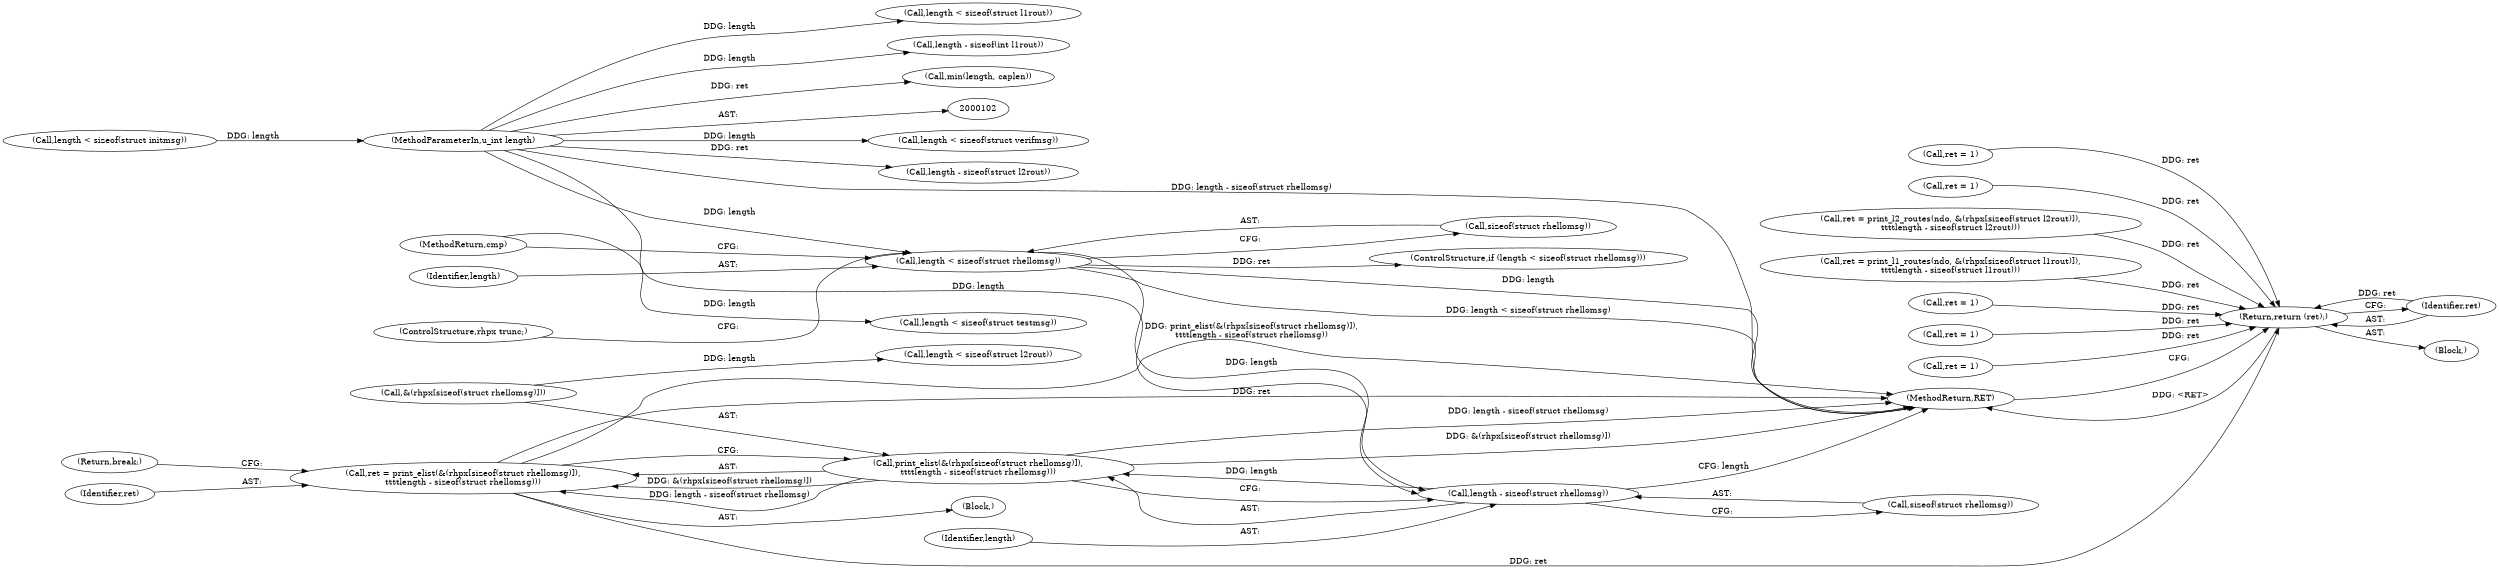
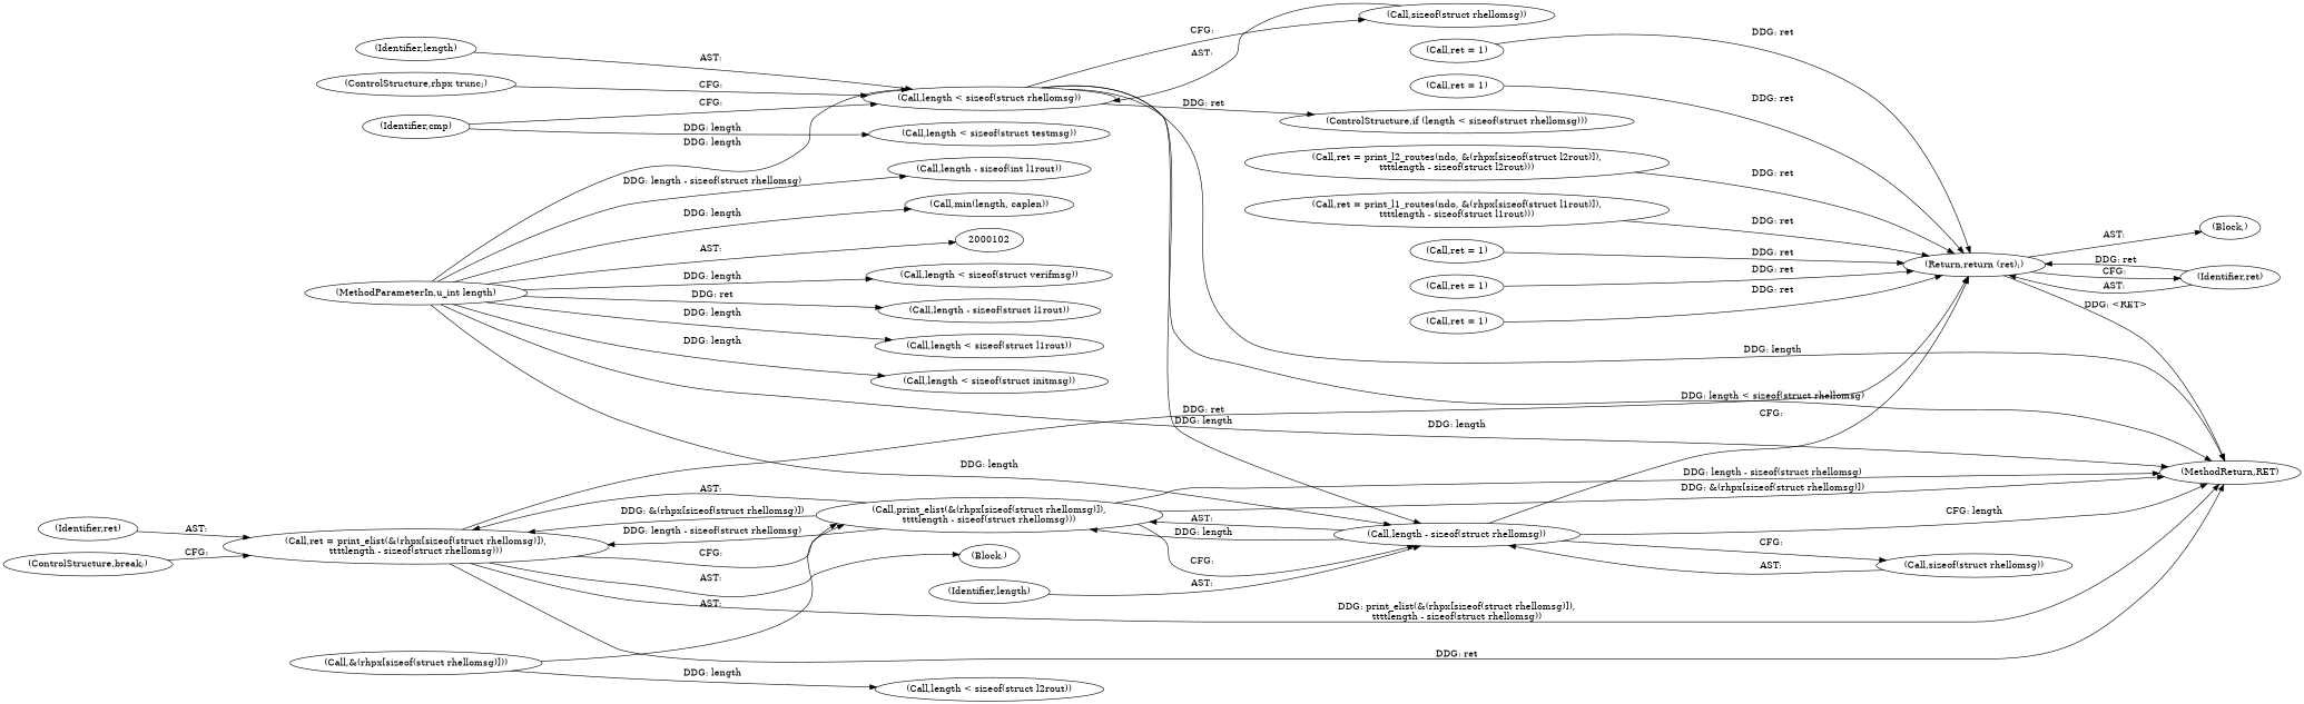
  digraph {
    rankdir=LR
    n1 [label="(Call,ret = print_elist(&(rhpx[sizeof(struct rhellomsg)]),\n\t\t\t\tlength - sizeof(struct rhellomsg)))"]
    n2 [label="(Call,print_elist(&(rhpx[sizeof(struct rhellomsg)]),\n\t\t\t\tlength - sizeof(struct rhellomsg)))"]
    n3 [label="(Return,return (ret);)"]
    n4 [label="(Block,)"]
    n5 [label="(MethodReturn,RET)"]
    n6 [label="(Call,length - sizeof(struct rhellomsg))"]
    n7 [label="(Identifier,ret)"]
    n8 [label="(Block,)"]
    n9 [label="(Call,sizeof(struct rhellomsg))"]
    n10 [label="(Call,length < sizeof(struct rhellomsg))"]
    n11 [label="(Call,sizeof(struct rhellomsg))"]
    n12 [label="(ControlStructure,if (length < sizeof(struct rhellomsg)))"]
    n13 [label="(MethodParameterIn,u_int length)"]
    n14 [label="(Call,length < sizeof(struct verifmsg))"]
-   n15 [label="(Call,length - sizeof(struct l2rout))"]
+   n15 [label="(Call,length - sizeof(struct l1rout))"]
    n16 [label="(Call,length < sizeof(struct l1rout))"]
    n17 [label="(Call,length < sizeof(struct initmsg))"]
    n18 [label="(Call,length - sizeof(int l1rout))"]
    n19 [label="(Call,min(length, caplen))"]
    n20 [label=2000102]
    n21 [label="(Call,length < sizeof(struct testmsg))"]
    n22 [label="(Call,length < sizeof(struct l2rout))"]
    n23 [label="(Identifier,length)"]
    n24 [label="(Call,ret = 1)"]
    n25 [label="(Call,ret = 1)"]
    n26 [label="(ControlStructure,rhpx trunc;)"]
    n27 [label="(Call,&(rhpx[sizeof(struct rhellomsg)]))"]
    n28 [label="(Identifier,length)"]
    n29 [label="(Call,ret = print_l2_routes(ndo, &(rhpx[sizeof(struct l2rout)]),\n\t\t\t\tlength - sizeof(struct l2rout)))"]
    n30 [label="(Call,ret = print_l1_routes(ndo, &(rhpx[sizeof(struct l1rout)]),\n\t\t\t\tlength - sizeof(struct l1rout)))"]
    n31 [label="(Call,ret = 1)"]
    n32 [label="(Identifier,ret)"]
    n33 [label="(Call,ret = 1)"]
    n34 [label="(Call,ret = 1)"]
-   n35 [label="(Return,break;)"]
-   n36 [label="(MethodReturn,cmp)"]
+   n35 [label="(ControlStructure,break;)"]
+   n36 [label="(Identifier,cmp)"]
    n1 -> n2 [label="CFG: "]
    n1 -> n3 [label="DDG: ret"]
    n1 -> n4 [label="AST: "]
    n1 -> n5 [label="DDG: print_elist(&(rhpx[sizeof(struct rhellomsg)]),\n\t\t\t\tlength - sizeof(struct rhellomsg))"]
    n1 -> n5 [label="DDG: ret"]
    n2 -> n1 [label="AST: "]
    n2 -> n1 [label="DDG: &(rhpx[sizeof(struct rhellomsg)])"]
    n2 -> n1 [label="DDG: length - sizeof(struct rhellomsg)"]
    n2 -> n5 [label="DDG: length - sizeof(struct rhellomsg)"]
    n2 -> n5 [label="DDG: &(rhpx[sizeof(struct rhellomsg)])"]
    n2 -> n6 [label="CFG: "]
    n3 -> n5 [label="DDG: <RET>"]
    n3 -> n7 [label="CFG: "]
    n3 -> n8 [label="AST: "]
-   n5 -> n3 [label="CFG: "]
+   n6 -> n3 [label="CFG: "]
    n6 -> n2 [label="AST: "]
    n6 -> n2 [label="DDG: length"]
    n6 -> n5 [label="CFG: length"]
    n6 -> n9 [label="CFG: "]
    n7 -> n3 [label="AST: "]
    n7 -> n3 [label="DDG: ret"]
    n9 -> n6 [label="AST: "]
    n10 -> n5 [label="DDG: length"]
    n10 -> n5 [label="DDG: length < sizeof(struct rhellomsg)"]
    n10 -> n6 [label="DDG: length"]
    n10 -> n11 [label="CFG: "]
    n10 -> n12 [label="DDG: ret"]
    n11 -> n10 [label="AST: "]
-   n13 -> n5 [label="DDG: length - sizeof(struct rhellomsg)"]
+   n13 -> n5 [label="DDG: length"]
    n13 -> n6 [label="DDG: length"]
    n13 -> n10 [label="DDG: length"]
    n13 -> n14 [label="DDG: length"]
    n13 -> n15 [label="DDG: ret"]
    n13 -> n16 [label="DDG: length"]
-   n17 -> n13 [label="DDG: length"]
-   n13 -> n18 [label="DDG: length"]
-   n13 -> n19 [label="DDG: ret"]
+   n13 -> n17 [label="DDG: length"]
+   n13 -> n18 [label="DDG: length - sizeof(struct rhellomsg)"]
+   n13 -> n19 [label="DDG: length"]
    n13 -> n20 [label="AST: "]
    n23 -> n10 [label="AST: "]
    n24 -> n3 [label="DDG: ret"]
    n25 -> n3 [label="DDG: ret"]
    n26 -> n10 [label="CFG: "]
    n27 -> n2 [label="AST: "]
    n27 -> n22 [label="DDG: length"]
    n28 -> n6 [label="AST: "]
    n29 -> n3 [label="DDG: ret"]
    n30 -> n3 [label="DDG: ret"]
    n31 -> n3 [label="DDG: ret"]
    n32 -> n1 [label="AST: "]
    n33 -> n3 [label="DDG: ret"]
    n34 -> n3 [label="DDG: ret"]
    n35 -> n1 [label="CFG: "]
    n36 -> n10 [label="CFG: "]
    n36 -> n21 [label="DDG: length"]
  }
